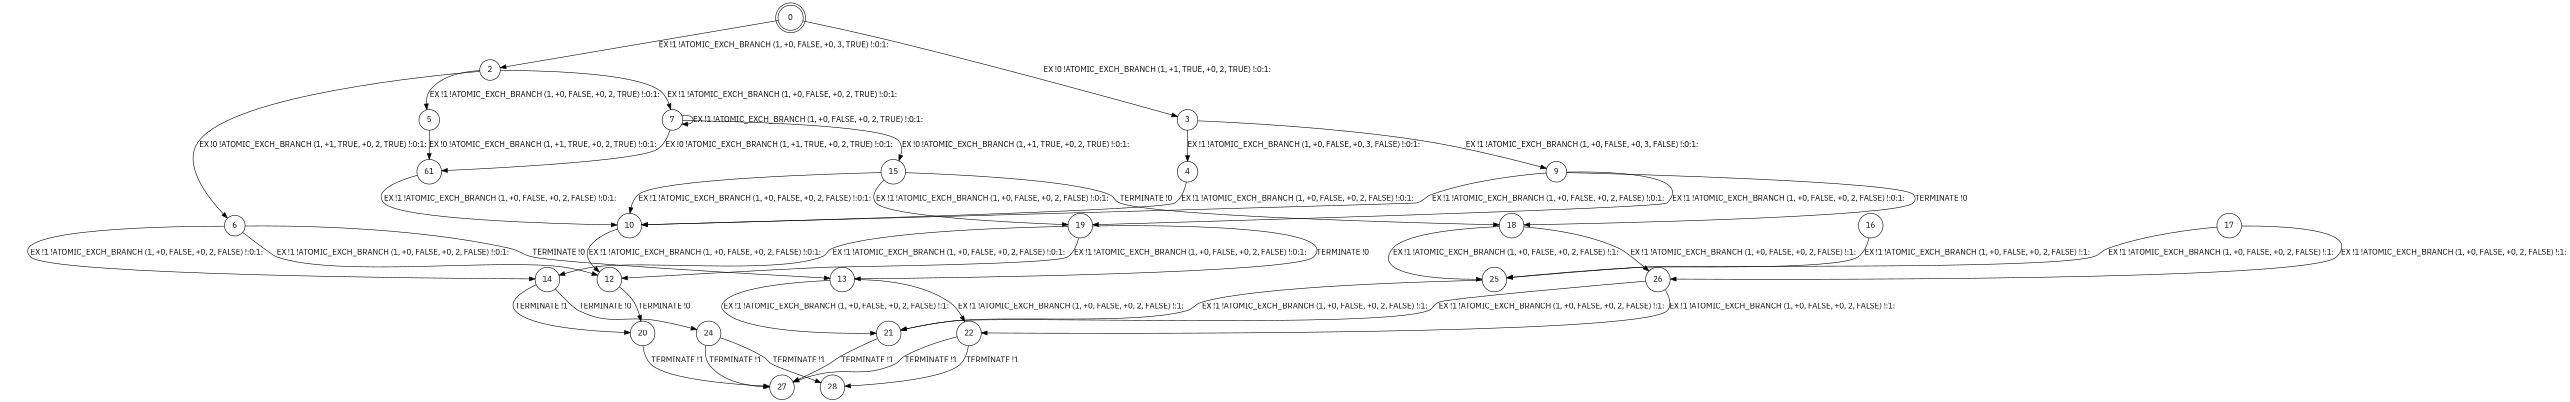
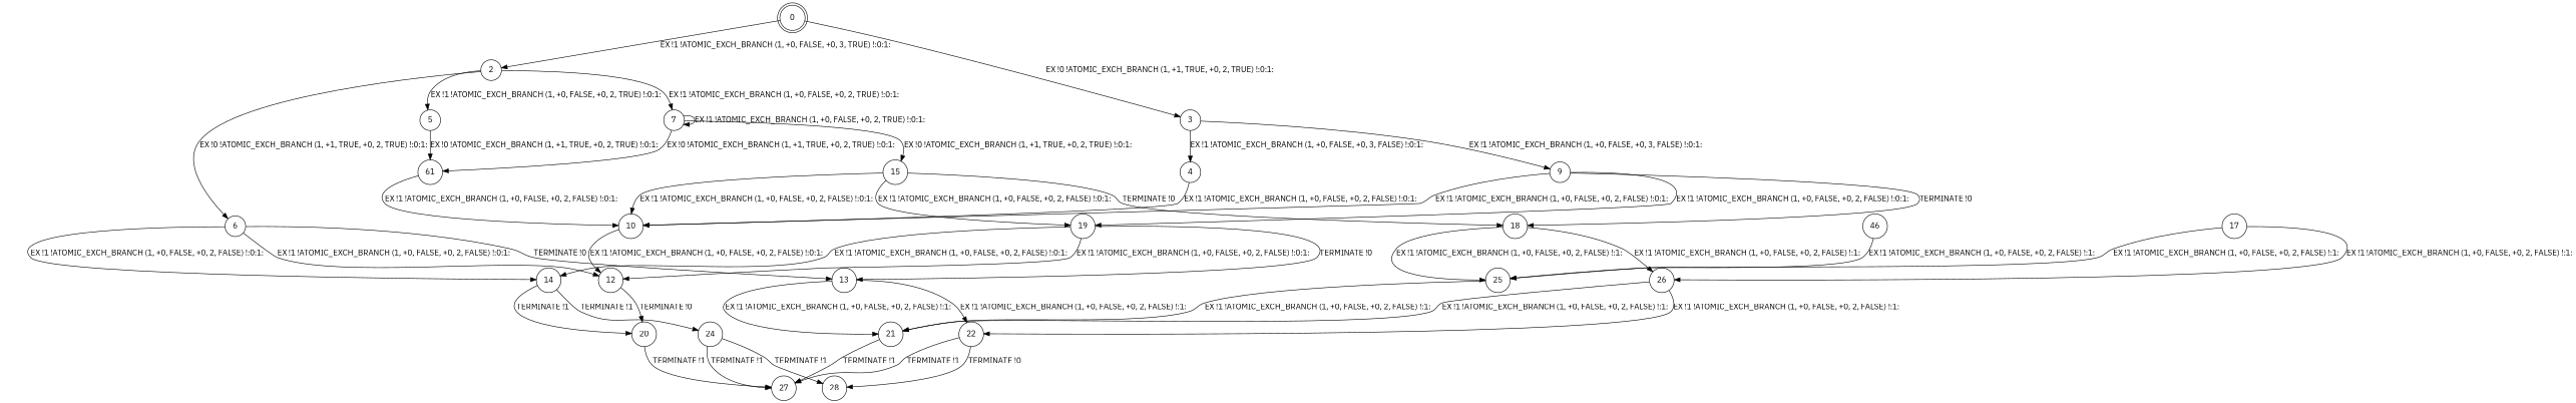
  digraph {
    fontname="IBM Plex Sans"
    node [fontname="IBM Plex Sans" shape=circle]
    edge [fontname="IBM Plex Sans"]
    0 [peripheries=2]
    2
    3
    5
    6
    7
    4
    9
    10
    n10 [label=61]
    12
    13
    14
    15
    18
    19
    20
    21
    22
    24
-   16
+   16 [label=46]
    25
    17
    26
    27
    28
    0 -> 2 [label="EX !1 !ATOMIC_EXCH_BRANCH (1, +0, FALSE, +0, 3, TRUE) !:0:1:"]
    0 -> 3 [label="EX !0 !ATOMIC_EXCH_BRANCH (1, +1, TRUE, +0, 2, TRUE) !:0:1:"]
    2 -> 5 [label="EX !1 !ATOMIC_EXCH_BRANCH (1, +0, FALSE, +0, 2, TRUE) !:0:1:"]
    2 -> 6 [label="EX !0 !ATOMIC_EXCH_BRANCH (1, +1, TRUE, +0, 2, TRUE) !:0:1:"]
    2 -> 7 [label="EX !1 !ATOMIC_EXCH_BRANCH (1, +0, FALSE, +0, 2, TRUE) !:0:1:"]
    3 -> 4 [label="EX !1 !ATOMIC_EXCH_BRANCH (1, +0, FALSE, +0, 3, FALSE) !:0:1:"]
    3 -> 9 [label="EX !1 !ATOMIC_EXCH_BRANCH (1, +0, FALSE, +0, 3, FALSE) !:0:1:"]
    5 -> n10 [label="EX !0 !ATOMIC_EXCH_BRANCH (1, +1, TRUE, +0, 2, TRUE) !:0:1:"]
    6 -> 12 [label="EX !1 !ATOMIC_EXCH_BRANCH (1, +0, FALSE, +0, 2, FALSE) !:0:1:"]
    6 -> 13 [label="TERMINATE !0"]
    6 -> 14 [label="EX !1 !ATOMIC_EXCH_BRANCH (1, +0, FALSE, +0, 2, FALSE) !:0:1:"]
    7 -> 7 [label="EX !1 !ATOMIC_EXCH_BRANCH (1, +0, FALSE, +0, 2, TRUE) !:0:1:"]
    7 -> n10 [label="EX !0 !ATOMIC_EXCH_BRANCH (1, +1, TRUE, +0, 2, TRUE) !:0:1:"]
    7 -> 15 [label="EX !0 !ATOMIC_EXCH_BRANCH (1, +1, TRUE, +0, 2, TRUE) !:0:1:"]
    4 -> 10 [label="EX !1 !ATOMIC_EXCH_BRANCH (1, +0, FALSE, +0, 2, FALSE) !:0:1:"]
    9 -> 10 [label="EX !1 !ATOMIC_EXCH_BRANCH (1, +0, FALSE, +0, 2, FALSE) !:0:1:"]
    9 -> 18 [label="TERMINATE !0"]
    9 -> 19 [label="EX !1 !ATOMIC_EXCH_BRANCH (1, +0, FALSE, +0, 2, FALSE) !:0:1:"]
    10 -> 12 [label="EX !1 !ATOMIC_EXCH_BRANCH (1, +0, FALSE, +0, 2, FALSE) !:0:1:"]
    n10 -> 10 [label="EX !1 !ATOMIC_EXCH_BRANCH (1, +0, FALSE, +0, 2, FALSE) !:0:1:"]
    12 -> 20 [label="TERMINATE !0"]
    13 -> 21 [label="EX !1 !ATOMIC_EXCH_BRANCH (1, +0, FALSE, +0, 2, FALSE) !:1:"]
    13 -> 22 [label="EX !1 !ATOMIC_EXCH_BRANCH (1, +0, FALSE, +0, 2, FALSE) !:1:"]
    14 -> 20 [label="TERMINATE !1"]
-   14 -> 24 [label="TERMINATE !0"]
+   14 -> 24 [label="TERMINATE !1"]
    15 -> 10 [label="EX !1 !ATOMIC_EXCH_BRANCH (1, +0, FALSE, +0, 2, FALSE) !:0:1:"]
    15 -> 18 [label="TERMINATE !0"]
    15 -> 19 [label="EX !1 !ATOMIC_EXCH_BRANCH (1, +0, FALSE, +0, 2, FALSE) !:0:1:"]
    18 -> 25 [label="EX !1 !ATOMIC_EXCH_BRANCH (1, +0, FALSE, +0, 2, FALSE) !:1:"]
    18 -> 26 [label="EX !1 !ATOMIC_EXCH_BRANCH (1, +0, FALSE, +0, 2, FALSE) !:1:"]
    19 -> 12 [label="EX !1 !ATOMIC_EXCH_BRANCH (1, +0, FALSE, +0, 2, FALSE) !:0:1:"]
    19 -> 13 [label="TERMINATE !0"]
    19 -> 14 [label="EX !1 !ATOMIC_EXCH_BRANCH (1, +0, FALSE, +0, 2, FALSE) !:0:1:"]
    20 -> 27 [label="TERMINATE !1"]
    21 -> 27 [label="TERMINATE !1"]
    22 -> 27 [label="TERMINATE !1"]
-   22 -> 28 [label="TERMINATE !1"]
+   22 -> 28 [label="TERMINATE !0"]
    24 -> 27 [label="TERMINATE !1"]
    24 -> 28 [label="TERMINATE !1"]
    16 -> 25 [label="EX !1 !ATOMIC_EXCH_BRANCH (1, +0, FALSE, +0, 2, FALSE) !:1:"]
    25 -> 21 [label="EX !1 !ATOMIC_EXCH_BRANCH (1, +0, FALSE, +0, 2, FALSE) !:1:"]
    17 -> 25 [label="EX !1 !ATOMIC_EXCH_BRANCH (1, +0, FALSE, +0, 2, FALSE) !:1:"]
    17 -> 26 [label="EX !1 !ATOMIC_EXCH_BRANCH (1, +0, FALSE, +0, 2, FALSE) !:1:"]
    26 -> 21 [label="EX !1 !ATOMIC_EXCH_BRANCH (1, +0, FALSE, +0, 2, FALSE) !:1:"]
    26 -> 22 [label="EX !1 !ATOMIC_EXCH_BRANCH (1, +0, FALSE, +0, 2, FALSE) !:1:"]
  }
